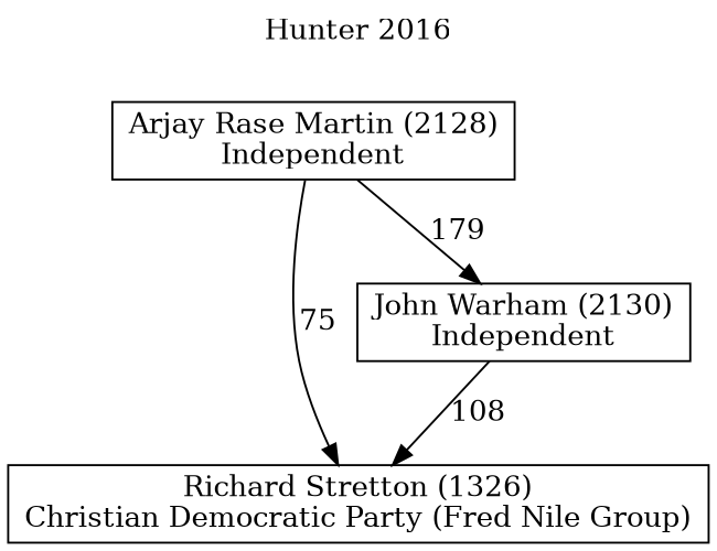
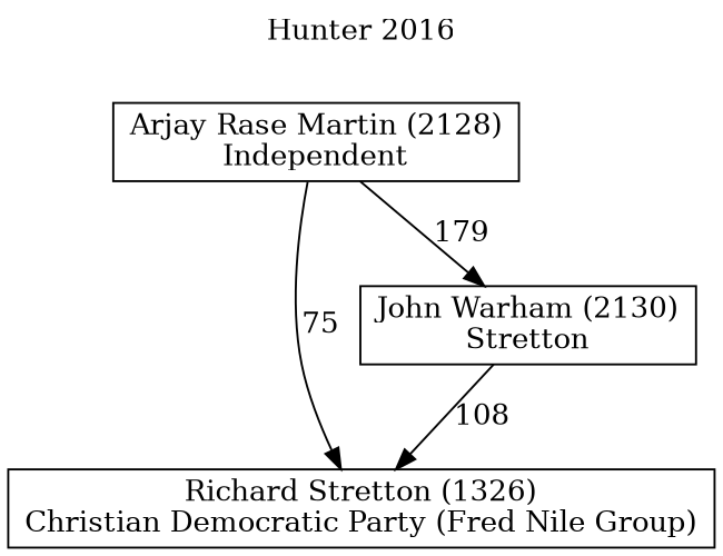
  digraph {
    label="Hunter 2016"
    labelloc=t
    mclimit=10
    node [shape=box]
    n1 [label="Richard Stretton (1326)\nChristian Democratic Party (Fred Nile Group)"]
-   n2 [label="John Warham (2130)\nIndependent"]
+   n2 [label="John Warham (2130)\nStretton"]
    n3 [label="Arjay Rase Martin (2128)\nIndependent"]
    n2 -> n1 [label=108]
    n3 -> n1 [label=75]
    n3 -> n2 [label=179]
  }
